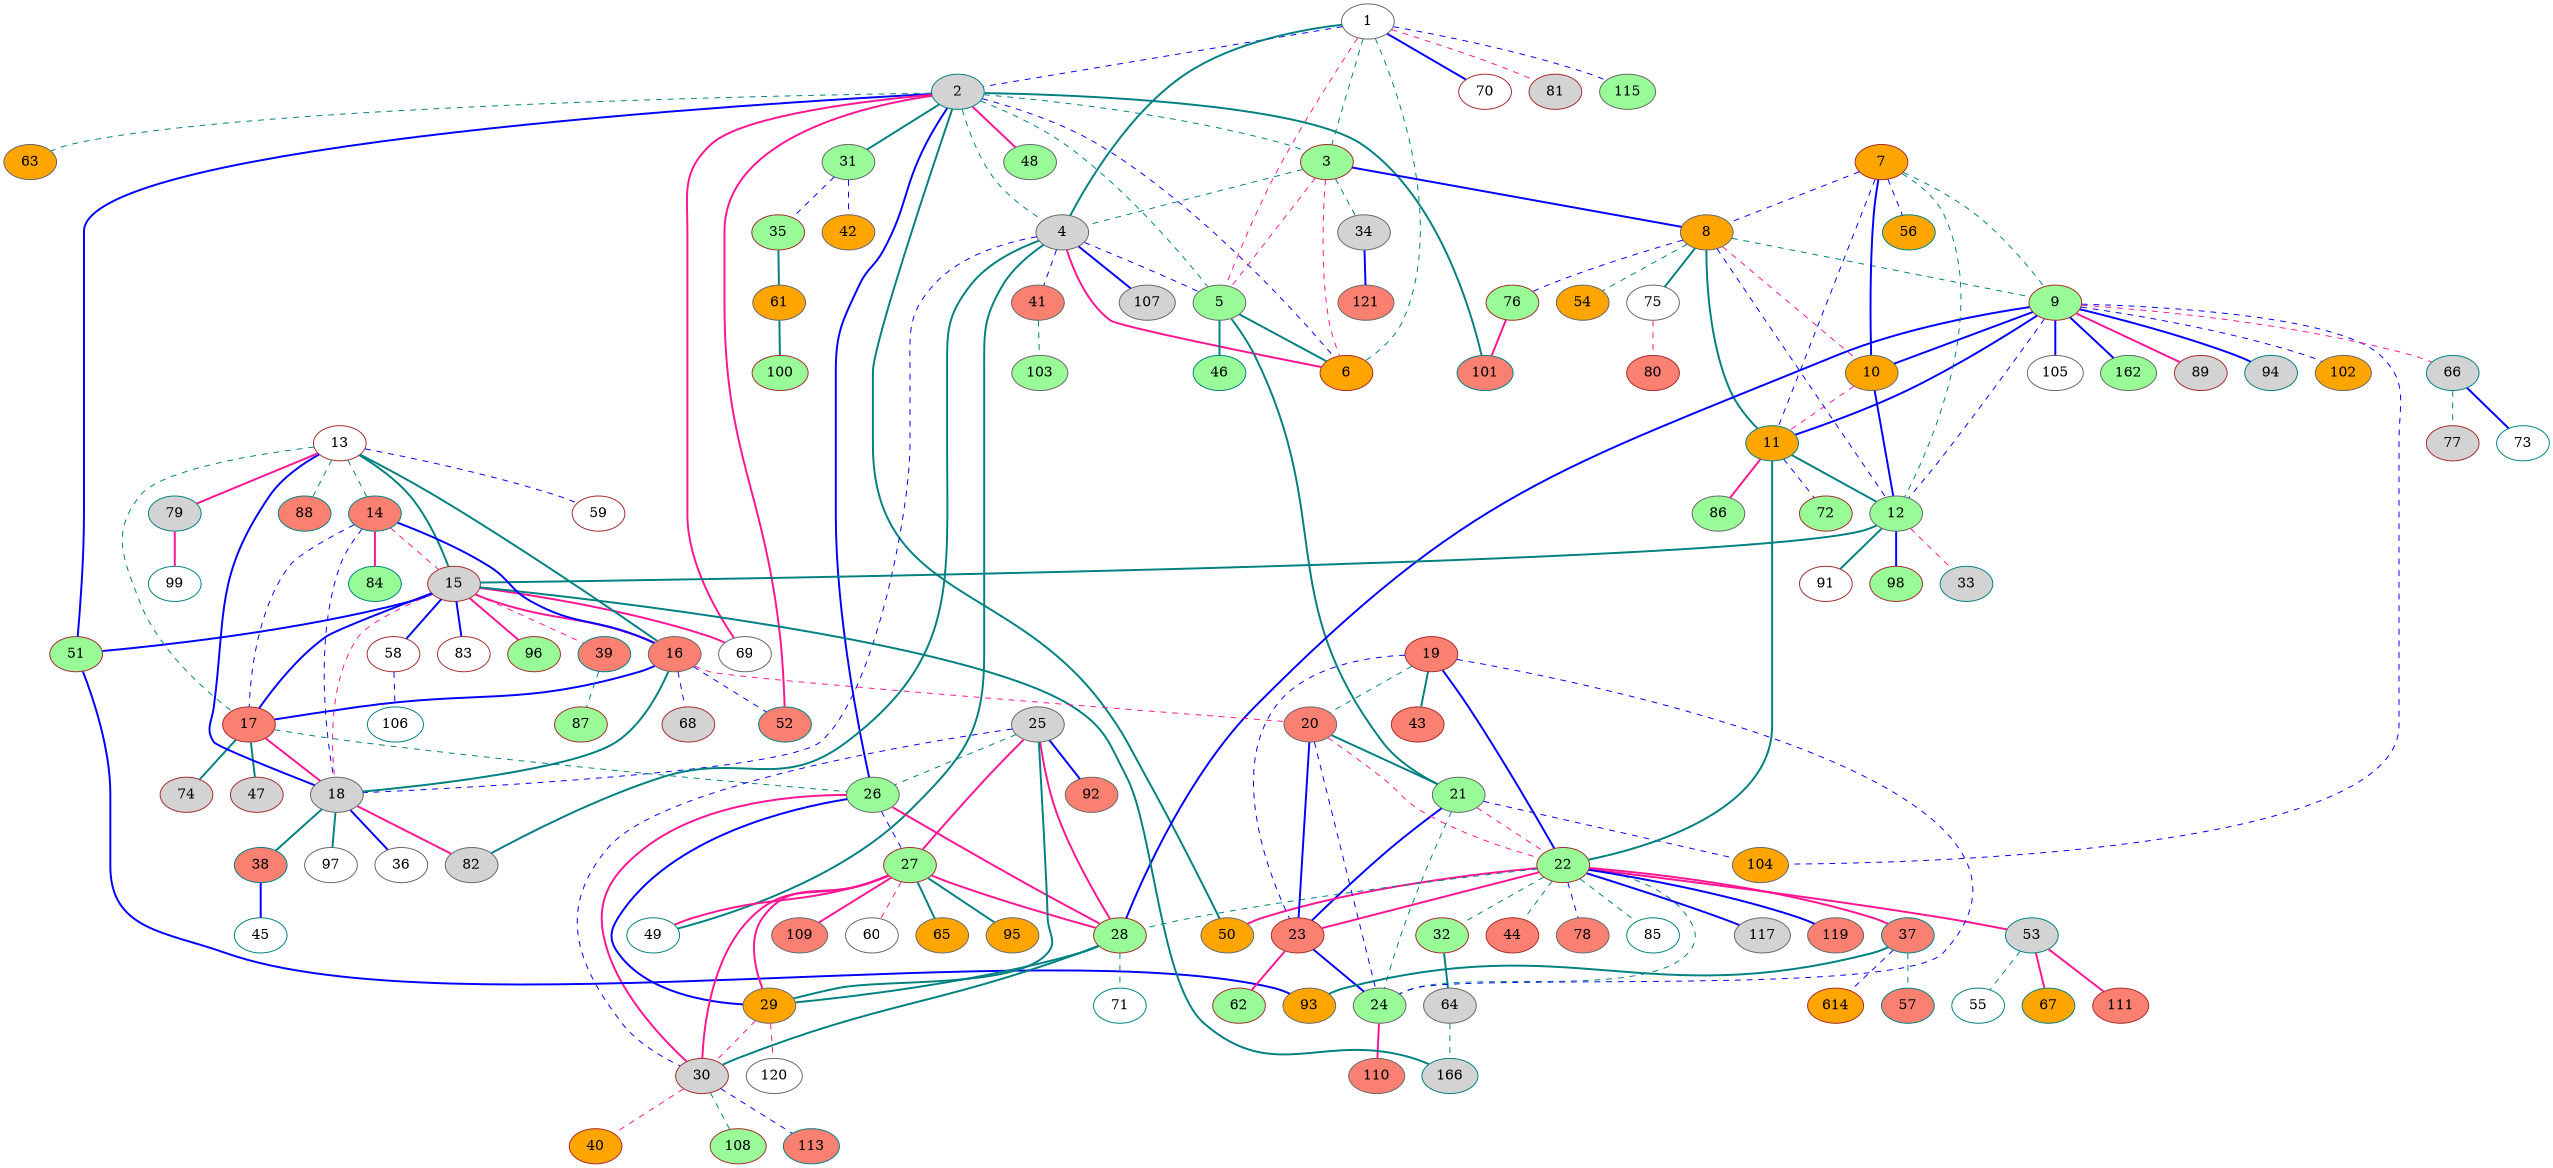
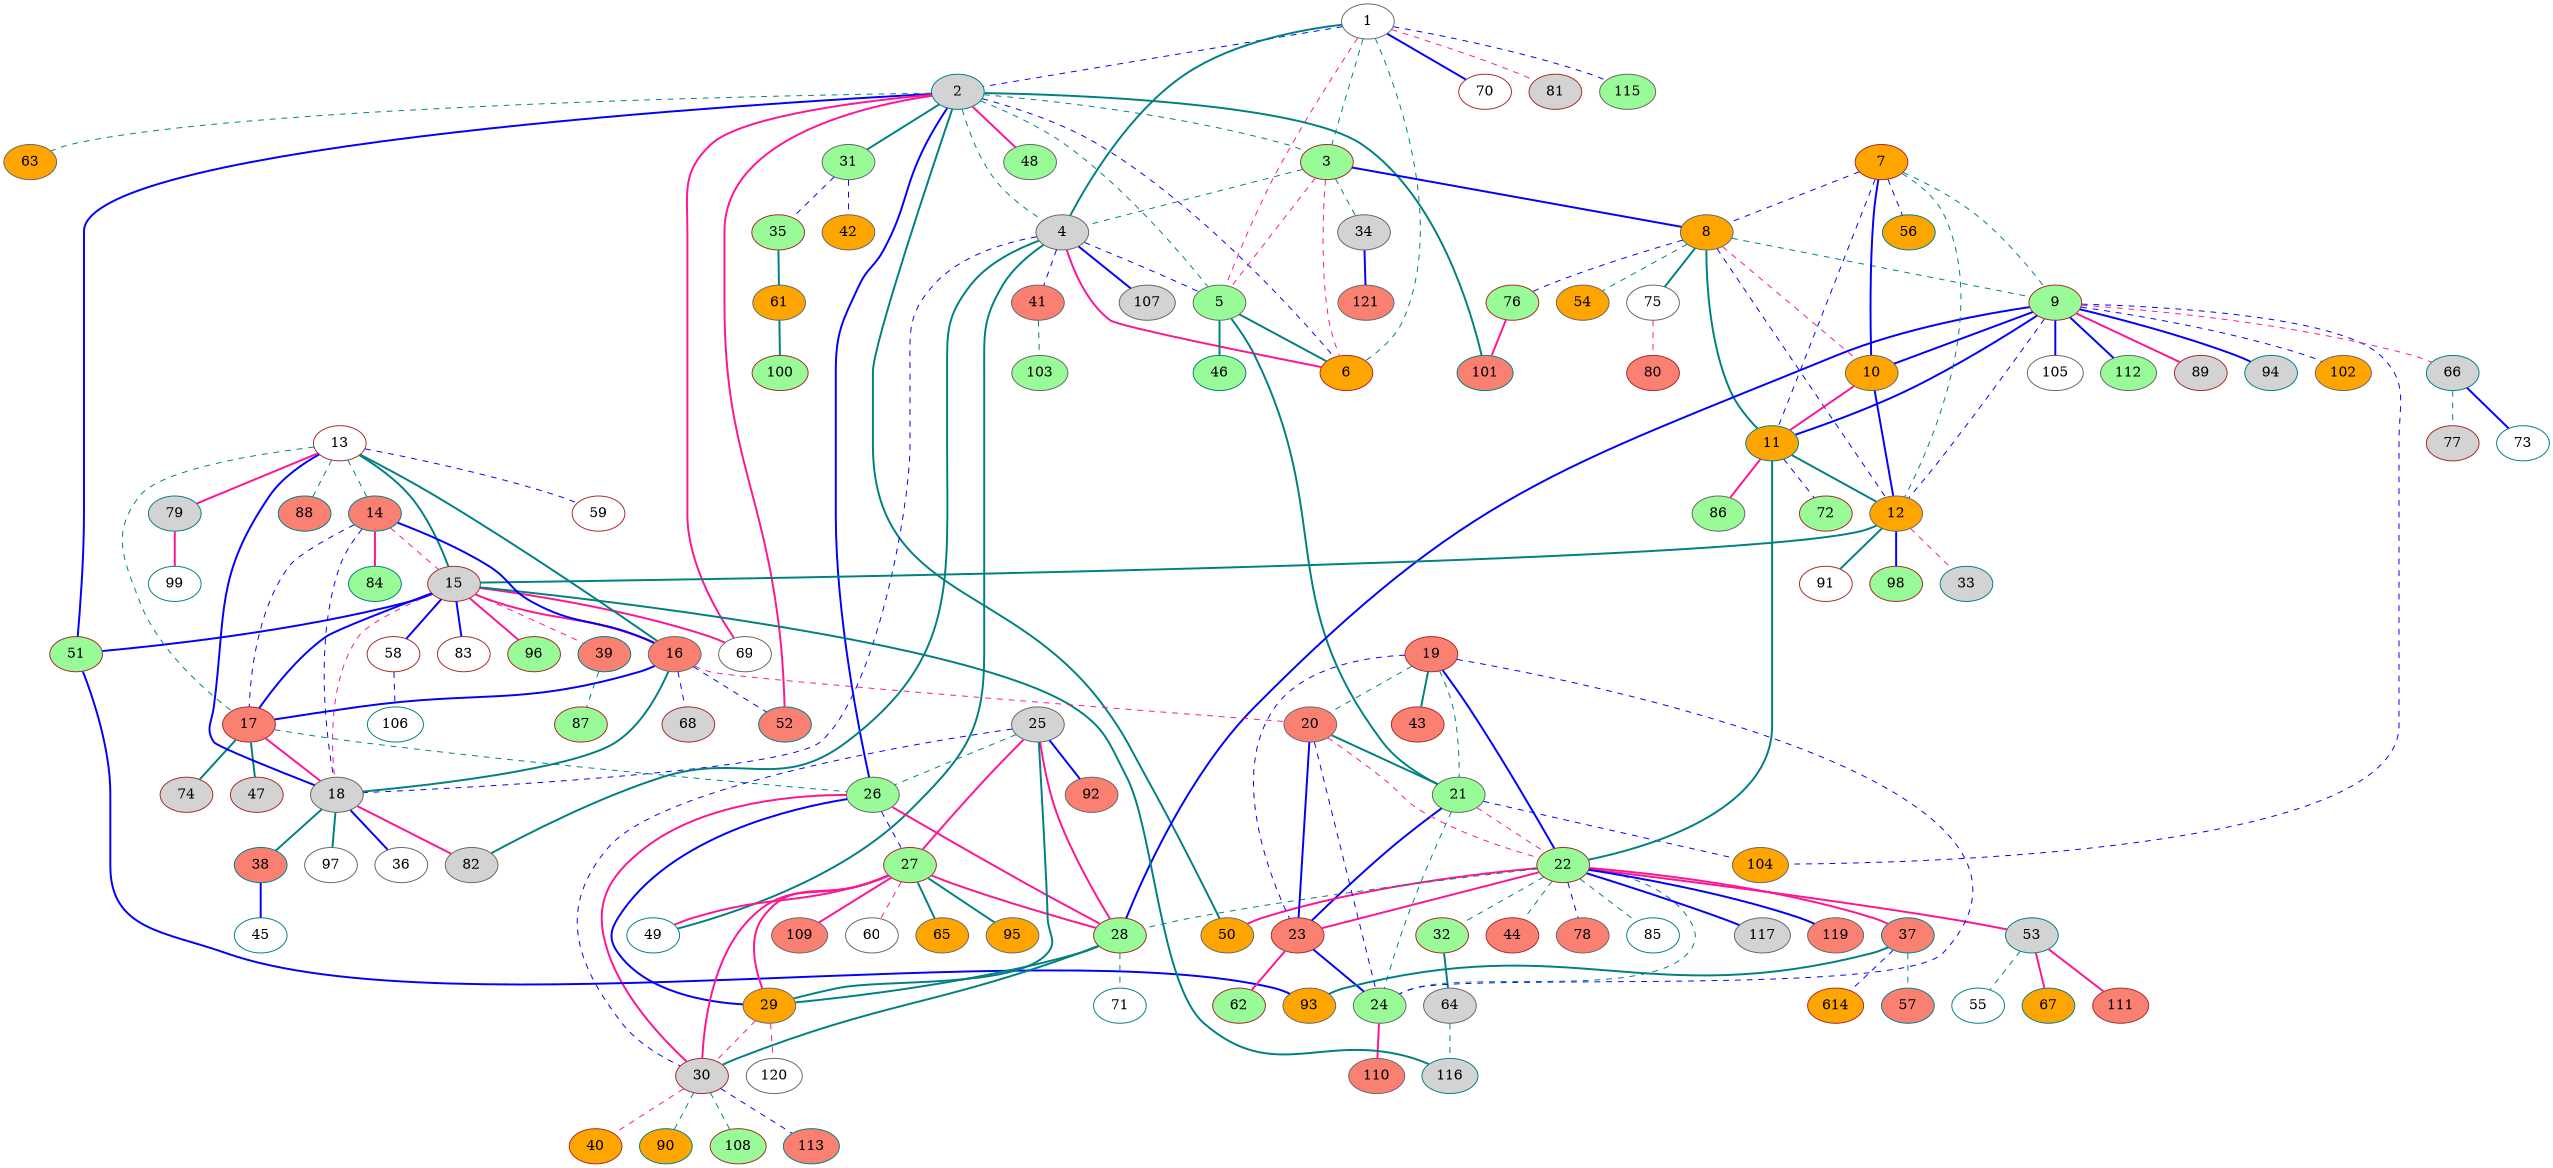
  graph {
    node [color=gray40 fillcolor=palegreen style=filled]
    edge [color=teal style=bold]
    1 [fillcolor=white]
    2 [color=teal fillcolor=lightgrey]
    3 [color=brown]
    4 [fillcolor=lightgrey]
    5
    6 [color=brown fillcolor=orange]
    70 [color=brown fillcolor=white]
    81 [color=brown fillcolor=lightgrey]
    115
    26
    31
    48
    50 [fillcolor=orange]
    51 [color=brown]
    52 [color=teal fillcolor=salmon]
    63 [fillcolor=orange]
    69 [fillcolor=white]
    101 [color=teal fillcolor=salmon]
    8 [fillcolor=orange]
    34 [fillcolor=lightgrey]
    18 [fillcolor=lightgrey]
    41 [fillcolor=salmon]
    49 [color=teal fillcolor=white]
    82 [fillcolor=lightgrey]
    107 [fillcolor=lightgrey]
    21
    46 [color=teal]
    28 [color=brown]
    27 [color=brown]
    29 [fillcolor=orange]
    30 [color=brown fillcolor=lightgrey]
    35 [color=brown]
    42 [fillcolor=orange]
    93 [fillcolor=orange]
    9 [color=brown]
    10 [fillcolor=orange]
    11 [color=teal fillcolor=orange]
-   12
+   12 [fillcolor=orange]
    54 [fillcolor=orange]
    75 [fillcolor=white]
    76 [color=brown]
    121 [fillcolor=salmon]
    36 [fillcolor=white]
    38 [color=teal fillcolor=salmon]
    97 [fillcolor=white]
    103
    104 [fillcolor=orange]
    22 [color=brown]
    23 [color=brown fillcolor=salmon]
    24
    7 [color=brown fillcolor=orange]
    56 [color=teal fillcolor=orange]
    66 [color=teal fillcolor=lightgrey]
    89 [color=brown fillcolor=lightgrey]
    94 [color=teal fillcolor=lightgrey]
    102 [fillcolor=orange]
    105 [fillcolor=white]
-   112 [label=162]
+   112
    72 [color=brown]
    86
    15 [color=brown fillcolor=lightgrey]
    33 [color=teal fillcolor=lightgrey]
    91 [color=brown fillcolor=white]
    98 [color=brown]
    80 [color=brown fillcolor=salmon]
    71 [color=teal fillcolor=white]
    73 [color=teal fillcolor=white]
    77 [color=brown fillcolor=lightgrey]
    32 [color=brown]
    37 [color=teal fillcolor=salmon]
    44 [color=brown fillcolor=salmon]
    53 [color=teal fillcolor=lightgrey]
    78 [fillcolor=salmon]
    85 [color=teal fillcolor=white]
    117 [fillcolor=lightgrey]
    119 [fillcolor=salmon]
    16 [fillcolor=salmon]
    17 [color=brown fillcolor=salmon]
    39 [color=teal fillcolor=salmon]
    58 [color=brown fillcolor=white]
    83 [color=brown fillcolor=white]
    96 [color=brown]
-   116 [color=teal fillcolor=lightgrey label=166]
+   116 [color=teal fillcolor=lightgrey]
    13 [color=brown fillcolor=white]
    14 [color=teal fillcolor=salmon]
    59 [color=brown fillcolor=white]
    79 [color=teal fillcolor=lightgrey]
    88 [color=teal fillcolor=salmon]
    84 [color=teal]
    20 [fillcolor=salmon]
    68 [color=brown fillcolor=lightgrey]
    47 [color=brown fillcolor=lightgrey]
    74 [color=brown fillcolor=lightgrey]
    99 [color=teal fillcolor=white]
    87 [color=brown]
    106 [color=teal fillcolor=white]
    45 [color=teal fillcolor=white]
    19 [color=brown fillcolor=salmon]
    43 [color=brown fillcolor=salmon]
    62 [color=brown]
    110 [fillcolor=salmon]
    64 [fillcolor=lightgrey]
    57 [color=teal fillcolor=salmon]
    n104 [color=brown fillcolor=orange label=614]
    55 [color=teal fillcolor=white]
    67 [color=teal fillcolor=orange]
    111 [color=brown fillcolor=salmon]
    25 [fillcolor=lightgrey]
    92 [fillcolor=salmon]
    60 [fillcolor=white]
    65 [fillcolor=orange]
    95 [fillcolor=orange]
    109 [fillcolor=salmon]
    120 [fillcolor=white]
    40 [color=brown fillcolor=orange]
+   90 [color=teal fillcolor=orange]
    108 [color=brown]
    113 [color=teal fillcolor=salmon]
    61 [fillcolor=orange]
    100 [color=brown]
    1 -- 2 [color=blue style=dashed]
    1 -- 3 [style=dashed]
    1 -- 4
    1 -- 5 [color=deeppink style=dashed]
    1 -- 6 [style=dashed]
    1 -- 70 [color=blue]
    1 -- 81 [color=deeppink style=dashed]
    1 -- 115 [color=blue style=dashed]
    2 -- 3 [style=dashed]
    2 -- 4 [style=dashed]
    2 -- 5 [style=dashed]
    2 -- 6 [color=blue style=dashed]
    2 -- 26 [color=blue]
    2 -- 31
    2 -- 48 [color=deeppink]
    2 -- 50
    2 -- 51 [color=blue]
    2 -- 52 [color=deeppink]
    2 -- 63 [style=dashed]
    2 -- 69 [color=deeppink]
    2 -- 101
    3 -- 4 [style=dashed]
    3 -- 5 [color=deeppink style=dashed]
    3 -- 6 [color=deeppink style=dashed]
    3 -- 8 [color=blue]
    3 -- 34 [style=dashed]
    4 -- 5 [color=blue style=dashed]
    4 -- 6 [color=deeppink]
    4 -- 18 [color=blue style=dashed]
    4 -- 41 [color=blue style=dashed]
    4 -- 49
    4 -- 82
    4 -- 107 [color=blue]
    5 -- 6
    5 -- 21
    5 -- 46
    26 -- 28 [color=deeppink]
    26 -- 27 [color=blue style=dashed]
    26 -- 29 [color=blue]
    26 -- 30 [color=deeppink]
    31 -- 35 [color=blue style=dashed]
    31 -- 42 [color=blue style=dashed]
    51 -- 93 [color=blue]
    8 -- 9 [style=dashed]
    8 -- 10 [color=deeppink style=dashed]
    8 -- 11
    8 -- 12 [color=blue style=dashed]
    8 -- 54 [style=dashed]
    8 -- 75
    8 -- 76 [color=blue style=dashed]
    34 -- 121 [color=blue]
    18 -- 82 [color=deeppink]
    18 -- 36 [color=blue]
    18 -- 38
    18 -- 97
    41 -- 103 [style=dashed]
    21 -- 104 [color=blue style=dashed]
    21 -- 22 [color=deeppink style=dashed]
    21 -- 23 [color=blue]
    21 -- 24 [style=dashed]
    28 -- 29
    28 -- 30
    28 -- 71 [style=dashed]
    27 -- 49 [color=deeppink]
    27 -- 28 [color=deeppink]
    27 -- 29 [color=deeppink]
    27 -- 30 [color=deeppink]
    27 -- 60 [color=deeppink style=dashed]
    27 -- 65
    27 -- 95
    27 -- 109 [color=deeppink]
    29 -- 30 [color=deeppink style=dashed]
    29 -- 120 [color=deeppink style=dashed]
    30 -- 40 [color=deeppink style=dashed]
+   30 -- 90 [style=dashed]
    30 -- 108 [style=dashed]
    30 -- 113 [color=blue style=dashed]
    35 -- 61
    9 -- 28 [color=blue]
    9 -- 10 [color=blue]
    9 -- 11 [color=blue]
    9 -- 12 [color=blue style=dashed]
    9 -- 104 [color=blue style=dashed]
    9 -- 66 [color=deeppink style=dashed]
    9 -- 89 [color=deeppink]
    9 -- 94 [color=blue]
    9 -- 102 [color=blue style=dashed]
    9 -- 105 [color=blue]
    9 -- 112 [color=blue]
-   10 -- 11 [color=deeppink style=dashed]
+   10 -- 11 [color=deeppink]
    10 -- 12 [color=blue]
    11 -- 12
    11 -- 22
    11 -- 72 [color=blue style=dashed]
    11 -- 86 [color=deeppink]
    12 -- 15
    12 -- 33 [color=deeppink style=dashed]
    12 -- 91
    12 -- 98 [color=blue]
    75 -- 80 [color=deeppink style=dashed]
    76 -- 101 [color=deeppink]
    38 -- 45 [color=blue]
    22 -- 50 [color=deeppink]
    22 -- 28 [style=dashed]
    22 -- 23 [color=deeppink]
    22 -- 24 [style=dashed]
    22 -- 32 [style=dashed]
    22 -- 37 [color=deeppink]
    22 -- 44 [style=dashed]
    22 -- 53 [color=deeppink]
    22 -- 78 [color=blue style=dashed]
    22 -- 85 [style=dashed]
    22 -- 117 [color=blue]
    22 -- 119 [color=blue]
    23 -- 24 [color=blue]
    23 -- 62 [color=deeppink]
    24 -- 110 [color=deeppink]
    7 -- 8 [color=blue style=dashed]
    7 -- 9 [style=dashed]
    7 -- 10 [color=blue]
    7 -- 11 [color=blue style=dashed]
    7 -- 12 [style=dashed]
    7 -- 56 [color=blue style=dashed]
    66 -- 73 [color=blue]
    66 -- 77 [style=dashed]
    15 -- 51 [color=blue]
    15 -- 69 [color=deeppink]
    15 -- 18 [color=deeppink style=dashed]
    15 -- 16 [color=deeppink]
    15 -- 17 [color=blue]
    15 -- 39 [color=deeppink style=dashed]
    15 -- 58 [color=blue]
    15 -- 83 [color=blue]
    15 -- 96 [color=deeppink]
    15 -- 116
    32 -- 64
    37 -- 93
    37 -- 57 [style=dashed]
    37 -- n104 [color=blue style=dashed]
    53 -- 55 [style=dashed]
    53 -- 67 [color=deeppink]
    53 -- 111 [color=deeppink]
    16 -- 52 [color=blue style=dashed]
    16 -- 18
    16 -- 17 [color=blue]
    16 -- 20 [color=deeppink style=dashed]
    16 -- 68 [color=blue style=dashed]
    17 -- 26 [style=dashed]
    17 -- 18 [color=deeppink]
    17 -- 47
    17 -- 74
    39 -- 87 [style=dashed]
    58 -- 106 [color=blue style=dashed]
    13 -- 18 [color=blue]
    13 -- 15
    13 -- 16
    13 -- 17 [style=dashed]
    13 -- 14 [style=dashed]
    13 -- 59 [color=blue style=dashed]
    13 -- 79 [color=deeppink]
    13 -- 88 [style=dashed]
    14 -- 18 [color=blue style=dashed]
    14 -- 15 [color=deeppink style=dashed]
    14 -- 16 [color=blue]
    14 -- 17 [color=blue style=dashed]
    14 -- 84 [color=deeppink]
    79 -- 99 [color=deeppink]
    20 -- 21
    20 -- 22 [color=deeppink style=dashed]
    20 -- 23 [color=blue]
    20 -- 24 [color=blue style=dashed]
+   19 -- 21 [style=dashed]
    19 -- 22 [color=blue]
    19 -- 23 [color=blue style=dashed]
    19 -- 24 [color=blue style=dashed]
    19 -- 20 [style=dashed]
    19 -- 43
    64 -- 116 [style=dashed]
    25 -- 26 [style=dashed]
    25 -- 28 [color=deeppink]
    25 -- 27 [color=deeppink]
    25 -- 29
    25 -- 30 [color=blue style=dashed]
    25 -- 92 [color=blue]
    61 -- 100
  }
